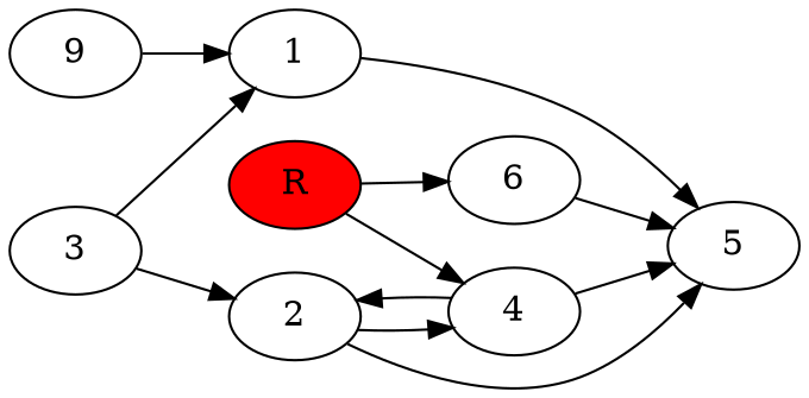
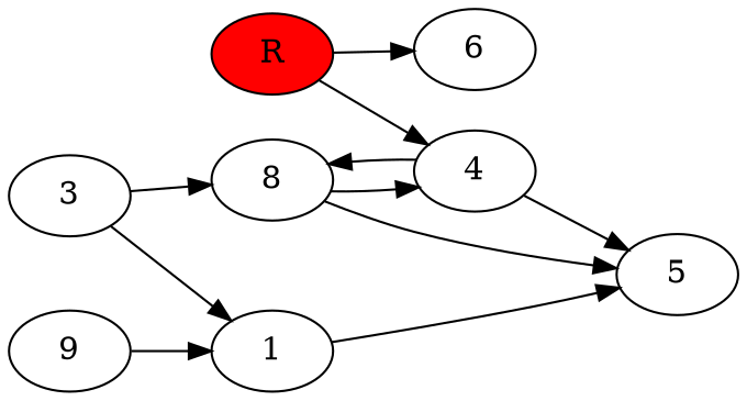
  digraph {
    rankdir=LR
    1
    5
    9
-   2
+   2 [label=8]
    4
    3
    6
    R [fillcolor="#ff0000" style=filled]
    1 -> 5
    9 -> 1
    2 -> 5
    2 -> 4
    4 -> 5
    4 -> 2
    3 -> 1
    3 -> 2
-   6 -> 5
    R -> 4
    R -> 6
  }
